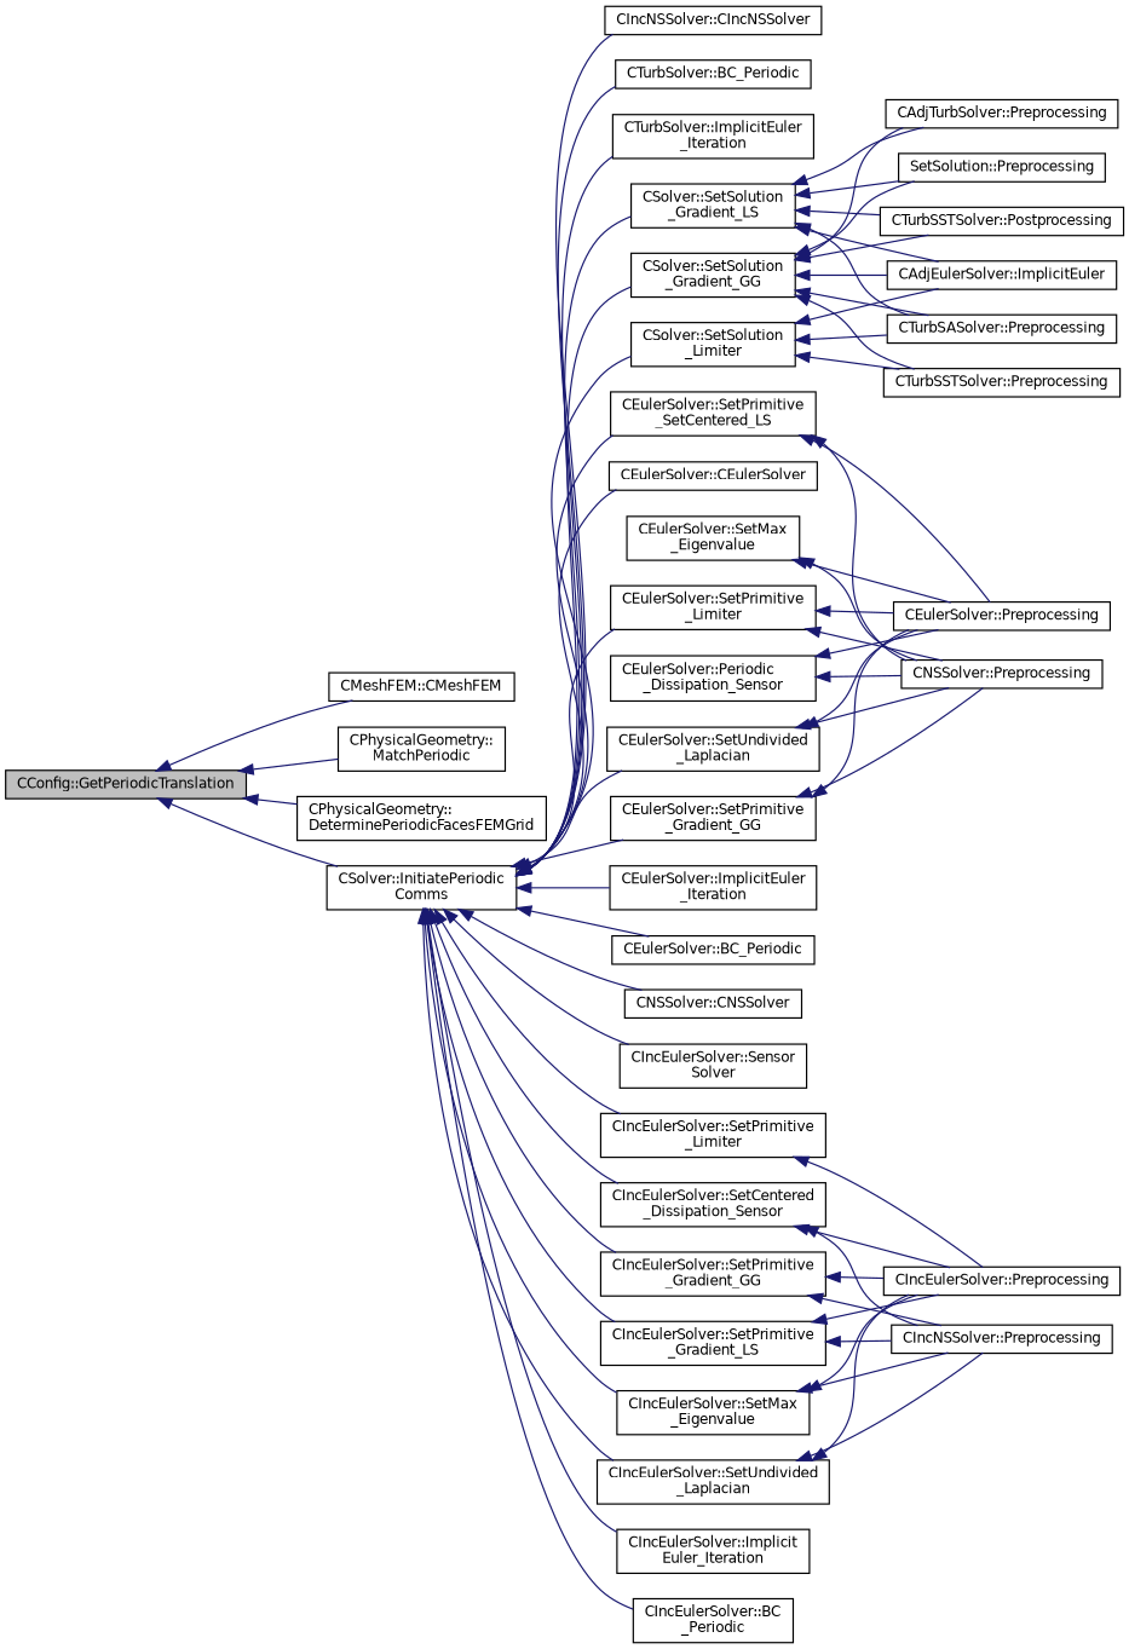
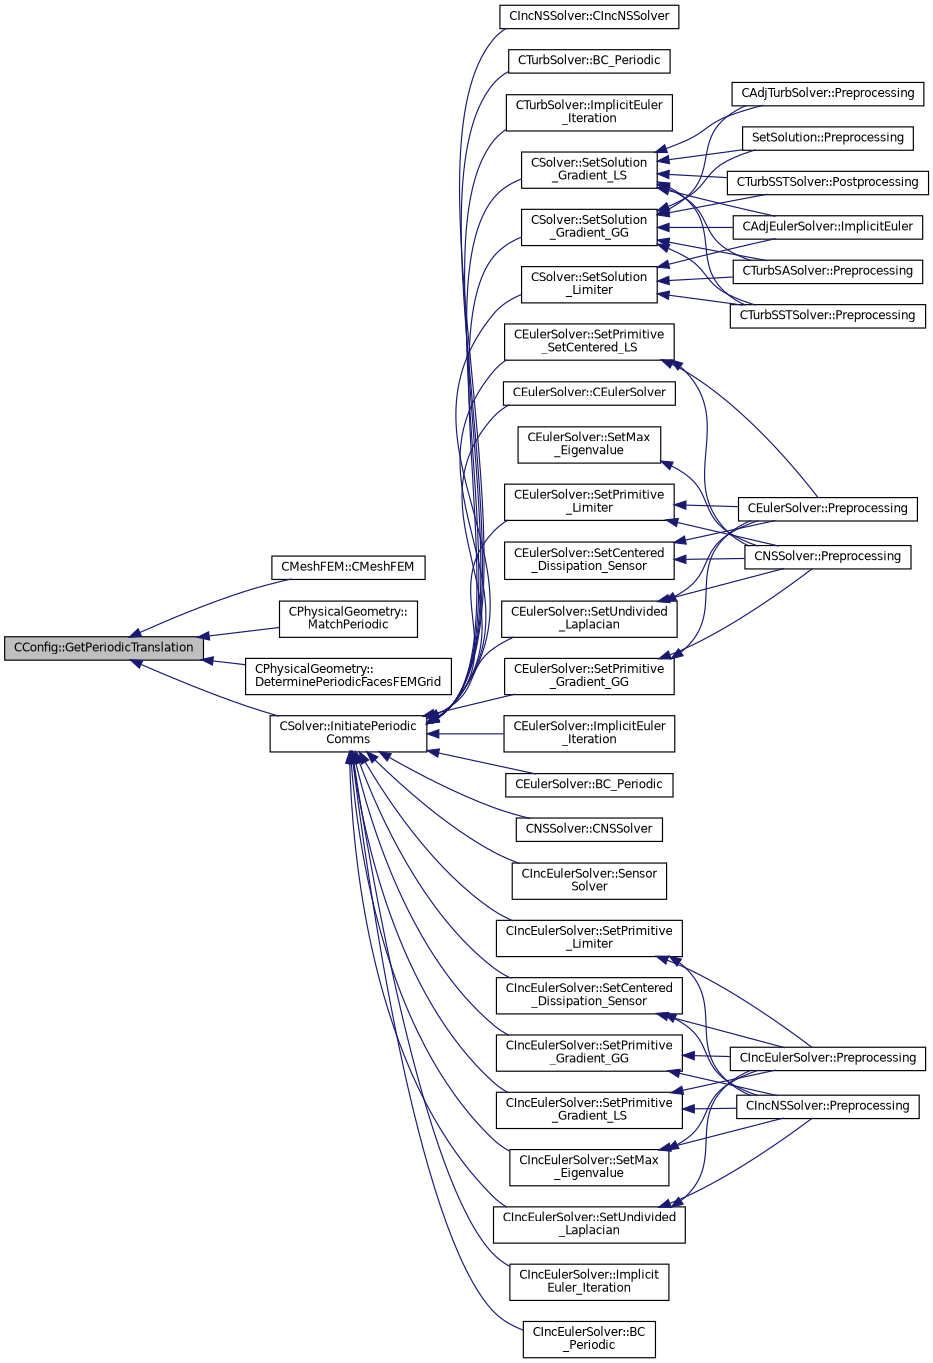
  digraph {
    rankdir=LR
    node [color=black fillcolor=white fontname=Helvetica fontsize=10 shape=record style=filled]
    edge [color=midnightblue dir=back fontname=Helvetica fontsize=10 labelfontname=Helvetica labelfontsize=10 style=solid]
    n1 [fillcolor=grey75 fontcolor=black height=0.2 label="CConfig::GetPeriodicTranslation" width=0.4]
    n2 [height=0.2 label="CMeshFEM::CMeshFEM" width=0.4]
    n3 [height=0.2 label="CPhysicalGeometry::\lMatchPeriodic" width=0.4]
    n4 [height=0.2 label="CPhysicalGeometry::\lDeterminePeriodicFacesFEMGrid" width=0.4]
    n5 [height=0.2 label="CSolver::InitiatePeriodic\lComms" width=0.4]
    n6 [height=0.2 label="CEulerSolver::CEulerSolver" width=0.4]
    n7 [height=0.2 label="CEulerSolver::SetUndivided\l_Laplacian" width=0.4]
    n8 [height=0.2 label="CEulerSolver::ImplicitEuler\l_Iteration" width=0.4]
    n9 [height=0.2 label="CEulerSolver::SetPrimitive\l_Gradient_GG" width=0.4]
    n10 [height=0.2 label="CEulerSolver::SetPrimitive\l_SetCentered_LS" width=0.4]
    n11 [height=0.2 label="CEulerSolver::SetPrimitive\l_Limiter" width=0.4]
    n12 [height=0.2 label="CEulerSolver::BC_Periodic" width=0.4]
    n13 [height=0.2 label="CNSSolver::CNSSolver" width=0.4]
    n14 [height=0.2 label="CIncEulerSolver::Sensor\lSolver" width=0.4]
    n15 [height=0.2 label="CIncEulerSolver::SetMax\l_Eigenvalue" width=0.4]
    n16 [height=0.2 label="CIncEulerSolver::SetUndivided\l_Laplacian" width=0.4]
    n17 [height=0.2 label="CIncEulerSolver::SetCentered\l_Dissipation_Sensor" width=0.4]
    n18 [height=0.2 label="CIncEulerSolver::Implicit\lEuler_Iteration" width=0.4]
    n19 [height=0.2 label="CIncEulerSolver::SetPrimitive\l_Gradient_GG" width=0.4]
    n20 [height=0.2 label="CIncEulerSolver::SetPrimitive\l_Gradient_LS" width=0.4]
    n21 [height=0.2 label="CIncEulerSolver::SetPrimitive\l_Limiter" width=0.4]
    n22 [height=0.2 label="CIncEulerSolver::BC\l_Periodic" width=0.4]
    n23 [height=0.2 label="CIncNSSolver::CIncNSSolver" width=0.4]
    n24 [height=0.2 label="CTurbSolver::BC_Periodic" width=0.4]
    n25 [height=0.2 label="CTurbSolver::ImplicitEuler\l_Iteration" width=0.4]
    n26 [height=0.2 label="CSolver::SetSolution\l_Gradient_GG" width=0.4]
    n27 [height=0.2 label="CSolver::SetSolution\l_Gradient_LS" width=0.4]
    n28 [height=0.2 label="CSolver::SetSolution\l_Limiter" width=0.4]
    n29 [height=0.2 label="CEulerSolver::SetMax\l_Eigenvalue" width=0.4]
    n30 [height=0.2 label="CEulerSolver::Preprocessing" width=0.4]
    n31 [height=0.2 label="CNSSolver::Preprocessing" width=0.4]
-   n32 [height=0.2 label="CEulerSolver::Periodic\l_Dissipation_Sensor" width=0.4]
+   n32 [height=0.2 label="CEulerSolver::SetCentered\l_Dissipation_Sensor" width=0.4]
    n33 [height=0.2 label="CIncEulerSolver::Preprocessing" width=0.4]
    n34 [height=0.2 label="CIncNSSolver::Preprocessing" width=0.4]
    n35 [height=0.2 label="CAdjEulerSolver::ImplicitEuler" width=0.4]
    n36 [height=0.2 label="CAdjTurbSolver::Preprocessing" width=0.4]
    n37 [height=0.2 label="SetSolution::Preprocessing" width=0.4]
    n38 [height=0.2 label="CTurbSASolver::Preprocessing" width=0.4]
    n39 [height=0.2 label="CTurbSSTSolver::Preprocessing" width=0.4]
    n40 [height=0.2 label="CTurbSSTSolver::Postprocessing" width=0.4]
    n1 -> n2
    n1 -> n3
    n1 -> n4
    n1 -> n5
    n5 -> n6
    n5 -> n7
    n5 -> n8
    n5 -> n9
    n5 -> n10
    n5 -> n11
    n5 -> n12
    n5 -> n13
    n5 -> n14
    n5 -> n15
    n5 -> n16
    n5 -> n17
    n5 -> n18
    n5 -> n19
    n5 -> n20
    n5 -> n21
    n5 -> n22
    n5 -> n23
    n5 -> n24
    n5 -> n25
    n5 -> n26
    n5 -> n27
    n5 -> n28
    n7 -> n30
    n7 -> n31
    n9 -> n30
    n9 -> n31
    n10 -> n30
    n10 -> n31
    n11 -> n30
    n11 -> n31
    n15 -> n33
    n15 -> n34
    n16 -> n33
    n16 -> n34
    n17 -> n33
    n17 -> n34
    n19 -> n33
    n19 -> n34
    n20 -> n33
    n20 -> n34
    n21 -> n33
+   n21 -> n34
    n26 -> n35
    n26 -> n36
    n26 -> n37
    n26 -> n38
    n26 -> n39
    n26 -> n40
    n27 -> n35
    n27 -> n36
    n27 -> n37
    n27 -> n38
+   n27 -> n39
    n27 -> n40
    n28 -> n35
    n28 -> n38
    n28 -> n39
-   n29 -> n30
    n29 -> n31
    n32 -> n30
    n32 -> n31
  }
